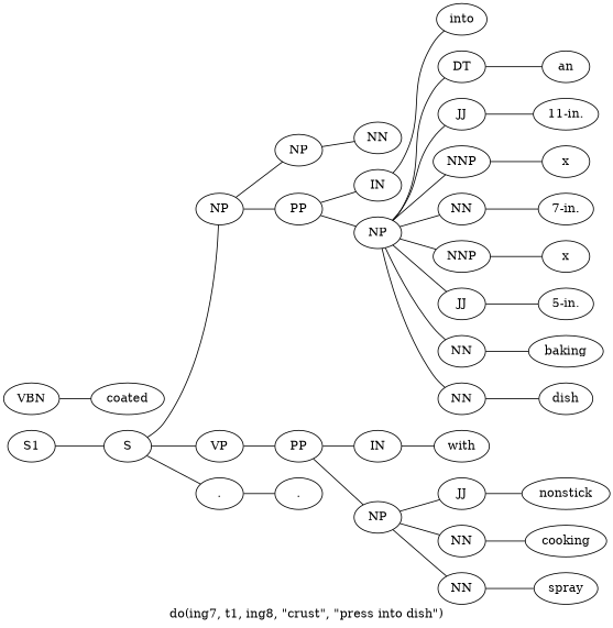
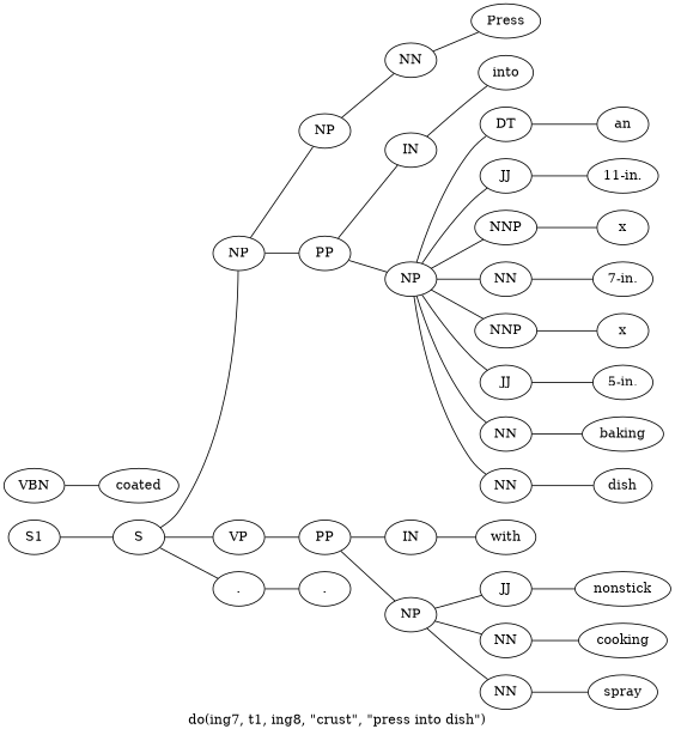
  graph {
    label="do(ing7, t1, ing8, \"crust\", \"press into dish\")"
    rankdir=LR
    n1 [label=S1]
    n2 [label=S]
    n3 [label=NP]
    n4 [label=VP]
    n5 [label="."]
    n6 [label=NP]
    n7 [label=PP]
    n8 [label=PP]
    n9 [label="."]
    n10 [label=NN]
    n11 [label=IN]
    n12 [label=NP]
+   n13 [label=Press]
    n14 [label=into]
    n15 [label=DT]
    n16 [label=JJ]
    n17 [label=NNP]
    n18 [label=NN]
    n19 [label=NNP]
    n20 [label=JJ]
    n21 [label=NN]
    n22 [label=NN]
    n23 [label=an]
    n24 [label="11-in."]
    n25 [label=x]
    n26 [label="7-in."]
    n27 [label=x]
    n28 [label="5-in."]
    n29 [label=baking]
    n30 [label=dish]
    n31 [label=VBN]
    n32 [label=coated]
    n33 [label=IN]
    n34 [label=NP]
    n35 [label=with]
    n36 [label=JJ]
    n37 [label=NN]
    n38 [label=NN]
    n39 [label=nonstick]
    n40 [label=cooking]
    n41 [label=spray]
    n1 -- n2
    n2 -- n3
    n2 -- n4
    n2 -- n5
    n3 -- n6
    n3 -- n7
    n4 -- n8
    n5 -- n9
    n6 -- n10
    n7 -- n11
    n7 -- n12
    n8 -- n33
    n8 -- n34
+   n10 -- n13
    n11 -- n14
    n12 -- n15
    n12 -- n16
    n12 -- n17
    n12 -- n18
    n12 -- n19
    n12 -- n20
    n12 -- n21
    n12 -- n22
    n15 -- n23
    n16 -- n24
    n17 -- n25
    n18 -- n26
    n19 -- n27
    n20 -- n28
    n21 -- n29
    n22 -- n30
    n31 -- n32
    n33 -- n35
    n34 -- n36
    n34 -- n37
    n34 -- n38
    n36 -- n39
    n37 -- n40
    n38 -- n41
  }
